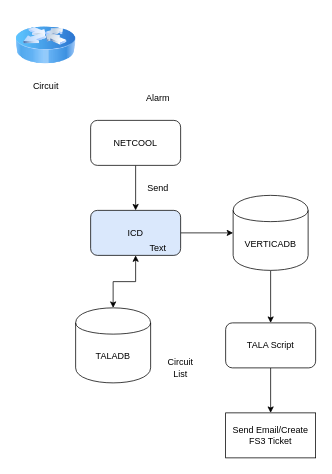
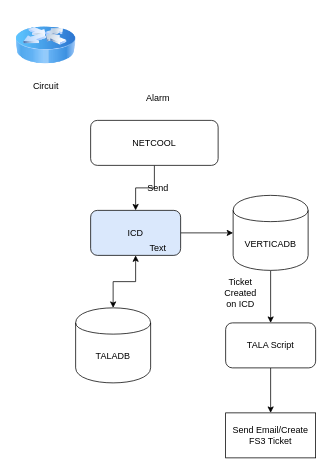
  <mxCell id="0" />
  <mxCell id="1" parent="0" />
  <mxCell id="2" value="Circuit" style="image;html=1;labelBackgroundColor=#ffffff;image=img/lib/clip_art/networking/Router_Icon_128x128.png" parent="1" vertex="1"><mxGeometry x="20" y="20" width="80" height="80" as="geometry" /></mxCell>
  <mxCell id="3" style="edgeStyle=orthogonalEdgeStyle;rounded=0;orthogonalLoop=1;jettySize=auto;html=1;exitX=0.5;exitY=1;exitDx=0;exitDy=0;entryX=0.5;entryY=0;entryDx=0;entryDy=0;" edge="1" parent="1" source="4" target="7"><mxGeometry relative="1" as="geometry" /></mxCell>
- <mxCell id="4" value="NETCOOL" style="rounded=1;whiteSpace=wrap;html=1;" parent="1" vertex="1"><mxGeometry x="120" y="160" width="120" height="60" as="geometry" /></mxCell>
+ <mxCell id="4" value="NETCOOL" style="rounded=1;whiteSpace=wrap;html=1;" parent="1" vertex="1"><mxGeometry x="120" y="160" width="170" height="60" as="geometry" /></mxCell>
  <mxCell id="5" value="Alarm" style="text;html=1;strokeColor=none;fillColor=none;align=center;verticalAlign=middle;whiteSpace=wrap;rounded=0;" vertex="1" parent="1"><mxGeometry x="190" y="120" width="40" height="20" as="geometry" /></mxCell>
  <mxCell id="6" style="edgeStyle=orthogonalEdgeStyle;rounded=0;orthogonalLoop=1;jettySize=auto;html=1;exitX=1;exitY=0.5;exitDx=0;exitDy=0;" edge="1" parent="1" source="7" target="9"><mxGeometry relative="1" as="geometry" /></mxCell>
  <mxCell id="7" value="ICD" style="rounded=1;whiteSpace=wrap;html=1;fillColor=#dae8fc;" vertex="1" parent="1"><mxGeometry x="120" y="280" width="120" height="60" as="geometry" /></mxCell>
  <mxCell id="8" style="edgeStyle=orthogonalEdgeStyle;rounded=0;orthogonalLoop=1;jettySize=auto;html=1;exitX=0.5;exitY=1;exitDx=0;exitDy=0;entryX=0.5;entryY=0;entryDx=0;entryDy=0;" edge="1" parent="1" source="9" target="12"><mxGeometry relative="1" as="geometry" /></mxCell>
  <mxCell id="9" value="VERTICADB" style="shape=cylinder;whiteSpace=wrap;html=1;boundedLbl=1;backgroundOutline=1;" vertex="1" parent="1"><mxGeometry x="310" y="260" width="100" height="100" as="geometry" /></mxCell>
  <mxCell id="10" value="Send" style="text;html=1;strokeColor=none;fillColor=none;align=center;verticalAlign=middle;whiteSpace=wrap;rounded=0;" vertex="1" parent="1"><mxGeometry x="190" y="240" width="40" height="20" as="geometry" /></mxCell>
  <mxCell id="11" style="edgeStyle=orthogonalEdgeStyle;rounded=0;orthogonalLoop=1;jettySize=auto;html=1;exitX=0.5;exitY=1;exitDx=0;exitDy=0;entryX=0.5;entryY=0;entryDx=0;entryDy=0;" edge="1" parent="1" source="12" target="15"><mxGeometry relative="1" as="geometry" /></mxCell>
  <mxCell id="12" value="TALA Script" style="rounded=1;whiteSpace=wrap;html=1;" vertex="1" parent="1"><mxGeometry x="300" y="430" width="120" height="60" as="geometry" /></mxCell>
  <mxCell id="13" value="Text" style="text;html=1;strokeColor=none;fillColor=none;align=center;verticalAlign=middle;whiteSpace=wrap;rounded=0;" vertex="1" parent="1"><mxGeometry x="190" y="320" width="40" height="20" as="geometry" /></mxCell>
+ <mxCell id="14" value="Ticket Created on ICD" style="text;html=1;strokeColor=none;fillColor=none;align=center;verticalAlign=middle;whiteSpace=wrap;rounded=0;" vertex="1" parent="1"><mxGeometry x="300" y="380" width="40" height="20" as="geometry" /></mxCell>
  <mxCell id="15" value="Send Email/Create FS3 Ticket" style="rounded=0;whiteSpace=wrap;html=1;" vertex="1" parent="1"><mxGeometry x="300" y="550" width="120" height="60" as="geometry" /></mxCell>
  <mxCell id="16" style="edgeStyle=orthogonalEdgeStyle;rounded=0;orthogonalLoop=1;jettySize=auto;html=1;startArrow=classic;startFill=1;" edge="1" parent="1" source="17" target="7"><mxGeometry relative="1" as="geometry" /></mxCell>
  <mxCell id="17" value="TALADB" style="shape=cylinder;whiteSpace=wrap;html=1;boundedLbl=1;backgroundOutline=1;" vertex="1" parent="1"><mxGeometry x="100" y="410" width="100" height="100" as="geometry" /></mxCell>
- <mxCell id="18" value="Circuit List" style="text;html=1;strokeColor=none;fillColor=none;align=center;verticalAlign=middle;whiteSpace=wrap;rounded=0;" vertex="1" parent="1"><mxGeometry x="220" y="480" width="40" height="20" as="geometry" /></mxCell>
